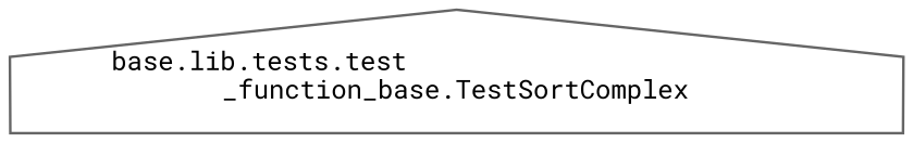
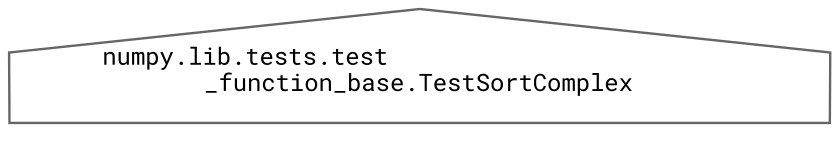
  digraph {
    rankdir=TB
    fontname="Roboto Mono"
-   n1 [color=grey40 fillcolor=white fontname="Roboto Mono" fontsize=10 height=0.2 label="base.lib.tests.test\l_function_base.TestSortComplex" shape=house style=filled width=0.4]
+   n1 [color=grey40 fillcolor=white fontname="Roboto Mono" fontsize=10 height=0.2 label="numpy.lib.tests.test\l_function_base.TestSortComplex" shape=house style=filled width=0.4]
  }
